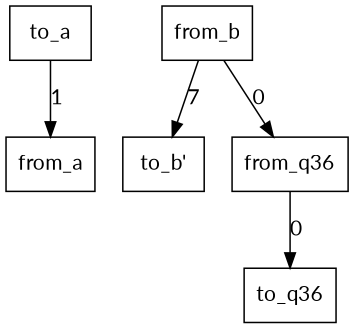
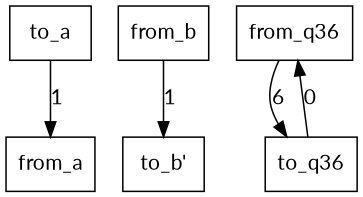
  digraph {
    fontname=Lato
    rankdir=TB
    node [fillcolor=white fontname=Lato shape=box style=filled]
    edge [fontname=Lato]
    n1 [label=<from_a>]
    n2 [label=<to_a>]
    n3 [label=<from_b>]
    n4 [label=<to_b'>]
    n5 [label=<from_q36>]
    n6 [label=<to_q36>]
    n2 -> n1 [label=1]
-   n3 -> n4 [label=7]
-   n5 -> n6 [label=0]
-   n3 -> n5 [label=0]
+   n3 -> n4 [label=1]
+   n5 -> n6 [label=6]
+   n6 -> n5 [label=0]
  }
